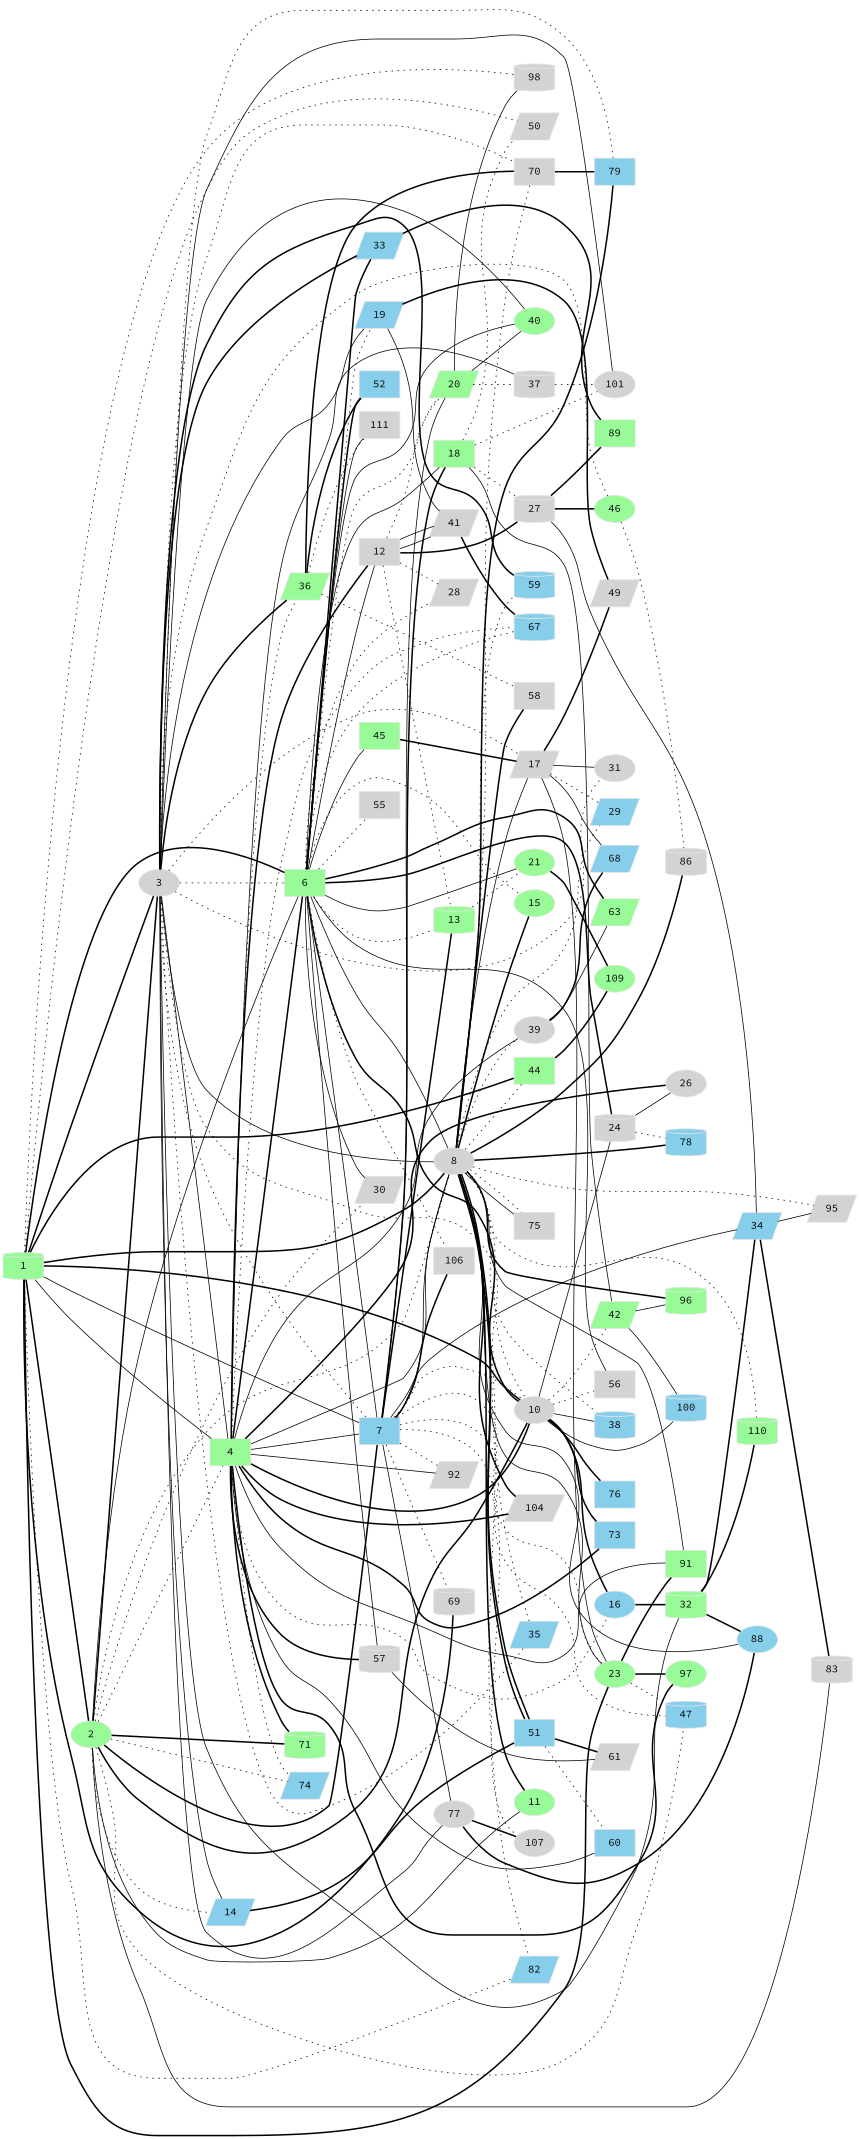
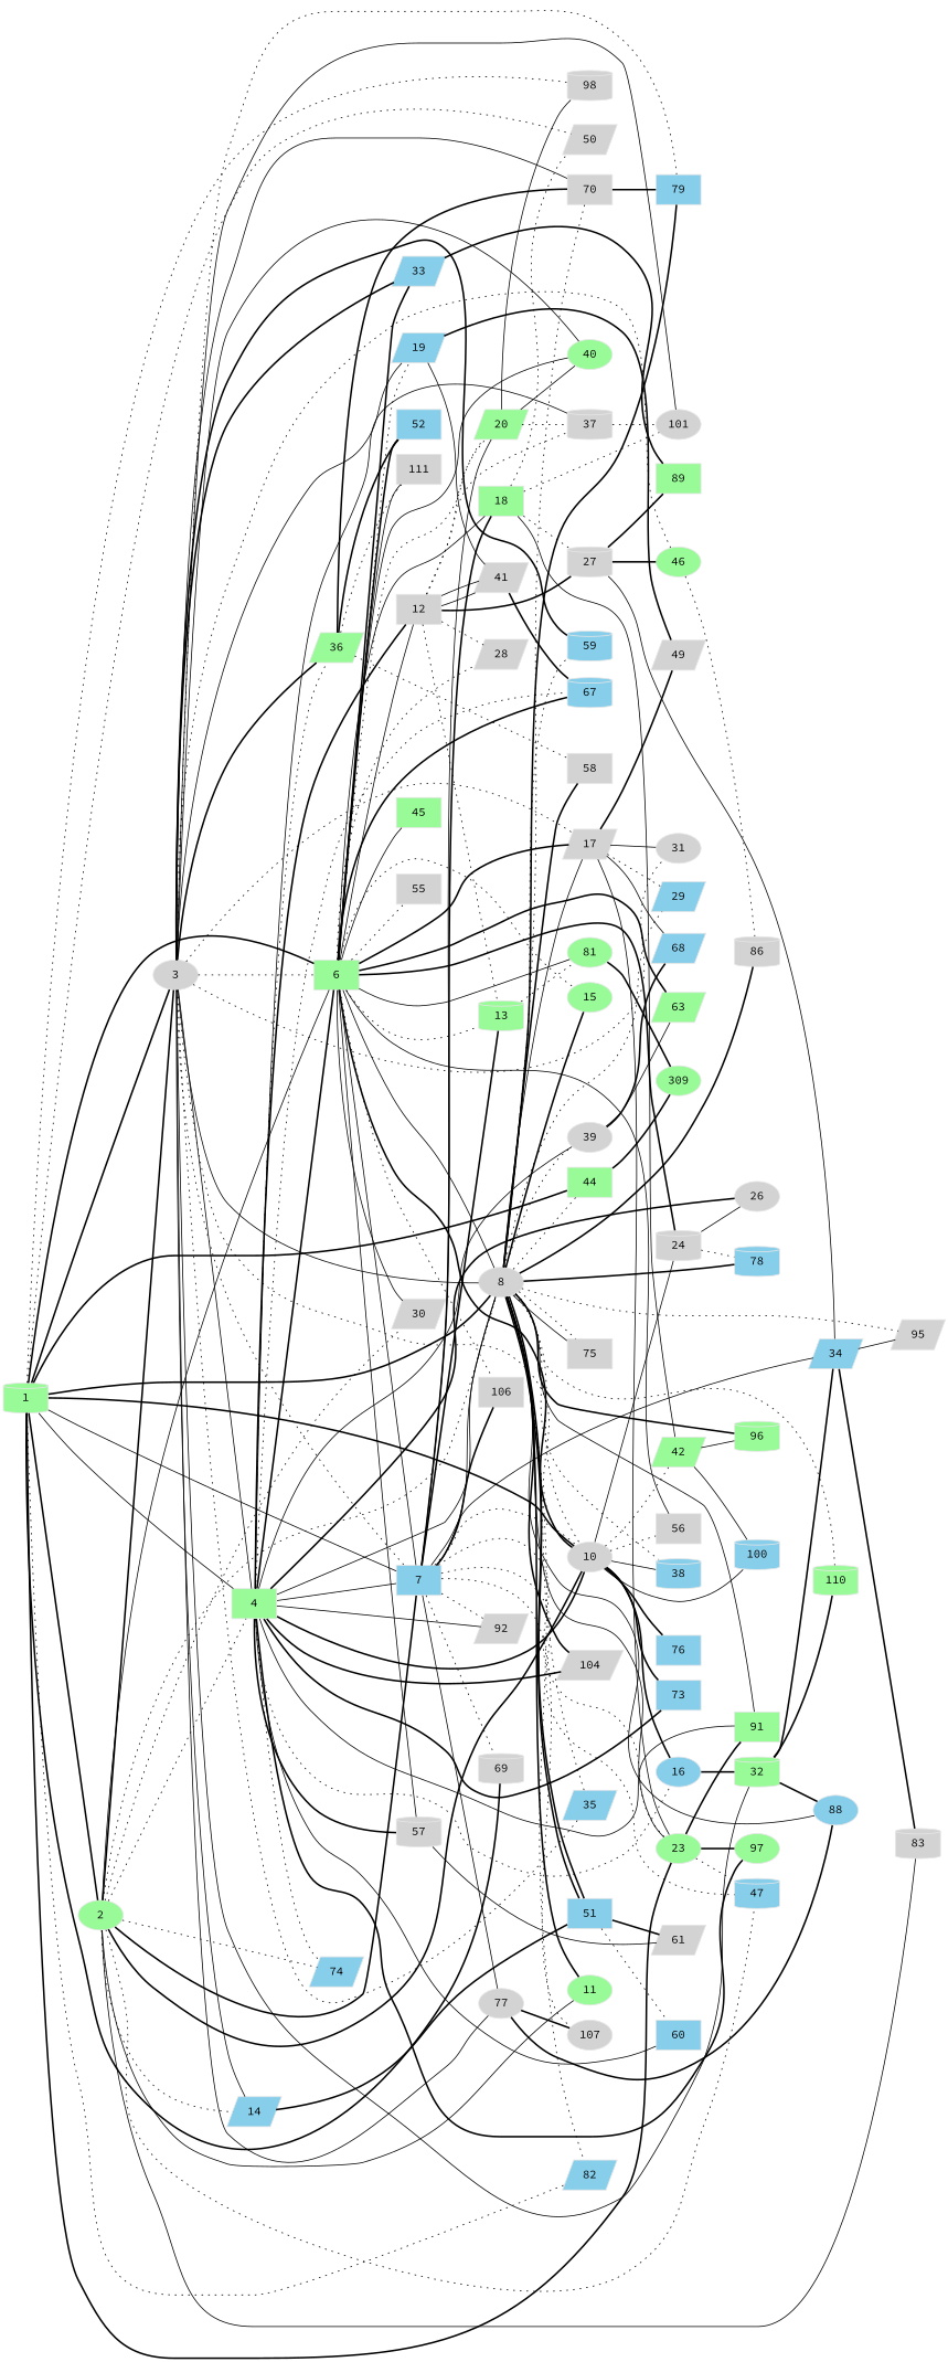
  graph {
    fontname="Source Code Pro"
    rankdir=LR
    node [color=gray90 fillcolor=lightgrey fontname="Source Code Pro" shape=parallelogram style=filled]
    edge [fontname="Source Code Pro" style=bold]
    1 [fillcolor=palegreen shape=cylinder super="+72"]
    2 [fillcolor=palegreen shape=ellipse super="+99"]
    3 [shape=ellipse super="+21"]
    4 [fillcolor=palegreen shape=box super="+5"]
    6 [fillcolor=palegreen shape=box super="+9"]
    7 [fillcolor=skyblue shape=box super="+43"]
    8 [shape=ellipse super="+108"]
    10 [shape=ellipse super="+22"]
    23 [fillcolor=palegreen shape=ellipse super="+53"]
    44 [fillcolor=palegreen shape=box]
    50
    69 [shape=cylinder]
    82 [fillcolor=skyblue]
    98 [shape=cylinder]
    11 [fillcolor=palegreen shape=ellipse]
    14 [fillcolor=skyblue super="+103"]
    30
    47 [fillcolor=skyblue shape=cylinder super="+93"]
-   71 [fillcolor=palegreen shape=cylinder]
    74 [fillcolor=skyblue]
    83 [shape=cylinder]
    17 [super="+48"]
    19 [fillcolor=skyblue super="+65"]
    31 [shape=ellipse]
    32 [fillcolor=palegreen shape=cylinder super="+90"]
    33 [fillcolor=skyblue]
    35 [fillcolor=skyblue]
    36 [fillcolor=palegreen super="+62"]
    40 [fillcolor=palegreen shape=ellipse super="+64"]
    46 [fillcolor=palegreen shape=ellipse]
    59 [fillcolor=skyblue shape=cylinder]
    70 [shape=box super="+80"]
    77 [shape=ellipse]
    79 [fillcolor=skyblue shape=box super="+94"]
    101 [shape=ellipse super="+105"]
    12 [shape=box]
    16 [fillcolor=skyblue shape=ellipse]
    26 [shape=ellipse]
    37 [shape=cylinder super="+87"]
    39 [shape=ellipse super="+54"]
    57 [shape=cylinder]
    60 [fillcolor=skyblue shape=box]
    67 [fillcolor=skyblue shape=cylinder]
    73 [fillcolor=skyblue shape=box]
    91 [fillcolor=palegreen shape=box]
    92
    97 [fillcolor=palegreen shape=ellipse]
    104
    13 [fillcolor=palegreen shape=cylinder super="+25"]
    15 [fillcolor=palegreen shape=ellipse]
    18 [fillcolor=palegreen shape=box]
    20 [fillcolor=palegreen super="+66"]
    24 [shape=cylinder]
    28
    45 [fillcolor=palegreen shape=box]
    52 [fillcolor=skyblue shape=box]
    55 [shape=box]
    56 [shape=box]
    63 [fillcolor=palegreen]
-   81 [fillcolor=palegreen shape=ellipse label=21]
+   81 [fillcolor=palegreen shape=ellipse]
    106 [shape=box]
    111 [shape=box]
    34 [fillcolor=skyblue super="+102"]
    107 [shape=ellipse]
    29 [fillcolor=skyblue]
    38 [fillcolor=skyblue shape=cylinder]
    51 [fillcolor=skyblue shape=box]
    58 [shape=box]
    75 [shape=box]
    78 [fillcolor=skyblue shape=cylinder]
    86 [shape=cylinder]
    88 [fillcolor=skyblue shape=ellipse]
    95
    96 [fillcolor=palegreen shape=cylinder]
    110 [fillcolor=palegreen shape=cylinder]
    42 [fillcolor=palegreen]
    76 [fillcolor=skyblue shape=box]
    100 [fillcolor=skyblue shape=cylinder]
-   109 [fillcolor=palegreen shape=ellipse]
+   109 [fillcolor=palegreen shape=ellipse label=309]
    49
    68 [fillcolor=skyblue]
    41 [super="+85"]
    89 [fillcolor=palegreen shape=box]
    27 [shape=cylinder super="+84"]
    61
    1 -- 2
    1 -- 3
    1 -- 4 [style=solid weight=2]
    1 -- 6 [weight=3]
    1 -- 7 [style=solid]
    1 -- 8
    1 -- 10
    1 -- 23
    1 -- 44
    1 -- 50 [style=dotted]
    1 -- 69
    1 -- 82 [style=dotted]
    1 -- 98 [style=dotted]
    2 -- 3
    2 -- 4 [style=dotted weight=2]
    2 -- 6 [style=solid weight=2]
    2 -- 7
    2 -- 8 [style=dotted]
    2 -- 10 [weight=2]
    2 -- 11 [style=solid]
    2 -- 14 [style=dotted]
    2 -- 30 [style=dotted]
    2 -- 47 [style=dotted]
-   2 -- 71
    2 -- 74 [style=dotted]
    2 -- 83 [style=solid]
    3 -- 4 [style=solid weight=2]
    3 -- 6 [style=dotted weight=2]
    3 -- 7 [style=dotted]
    3 -- 8 [style=solid]
    3 -- 10 [style=dotted]
    3 -- 14 [style=solid]
    3 -- 17 [style=dotted]
    3 -- 19 [style=solid]
    3 -- 31 [style=dotted]
    3 -- 32 [style=solid]
    3 -- 33
    3 -- 35 [style=dotted]
    3 -- 36 [weight=2]
    3 -- 40 [style=solid]
    3 -- 46 [style=dotted]
    3 -- 59
-   3 -- 70 [style=dotted]
+   3 -- 70 [style=solid]
    3 -- 77 [style=solid]
    3 -- 79 [style=dotted]
    3 -- 101 [style=solid]
    4 -- 6 [weight=4]
    4 -- 7 [style=solid weight=2]
    4 -- 8 [style=solid weight=2]
    4 -- 10 [weight=3]
-   4 -- 71
    4 -- 74 [style=dotted]
    4 -- 36 [style=dotted]
    4 -- 12
    4 -- 16 [style=dotted]
    4 -- 26
    4 -- 37 [style=solid]
    4 -- 39 [style=solid]
    4 -- 57
    4 -- 60 [style=solid]
    4 -- 67 [style=dotted]
    4 -- 73
    4 -- 91 [style=solid]
    4 -- 92 [style=solid]
    4 -- 97
    4 -- 104
    6 -- 7 [style=solid weight=2]
    6 -- 8 [style=solid weight=2]
    6 -- 10 [weight=2]
    6 -- 30 [style=solid]
-   45 -- 17
+   6 -- 17
    6 -- 19 [style=dotted]
    6 -- 33
    6 -- 40 [style=solid]
    6 -- 12 [style=solid]
    6 -- 57 [style=solid]
-   6 -- 67 [style=dotted]
+   6 -- 67
    6 -- 13 [style=dotted]
    6 -- 15 [style=dotted]
    6 -- 18 [style=solid]
    6 -- 20 [style=dotted]
    6 -- 24
    6 -- 28 [style=dotted]
    6 -- 45 [style=solid weight=2]
    6 -- 52
    6 -- 55 [style=dotted weight=2]
    6 -- 56 [style=solid]
    6 -- 63
    6 -- 81 [style=solid]
    6 -- 106 [style=dotted]
    6 -- 111 [style=solid]
    7 -- 8 [style=solid]
    7 -- 10 [style=dotted]
    7 -- 23 [style=dotted]
    7 -- 69 [style=dotted]
    7 -- 47 [style=dotted]
    7 -- 77 [style=solid]
    7 -- 92 [style=dotted]
    7 -- 13
    7 -- 18
    7 -- 20 [style=solid]
    7 -- 106
    7 -- 34 [style=solid]
    7 -- 107 [style=dotted]
    8 -- 10 [style=dotted]
    8 -- 23 [style=solid]
    8 -- 44 [style=dotted]
    8 -- 82 [style=dotted]
    8 -- 11
    8 -- 17 [style=solid]
    8 -- 35 [style=dotted]
    8 -- 59 [style=dotted]
    8 -- 70 [style=dotted]
    8 -- 79
    8 -- 39 [style=dotted weight=2]
    8 -- 91 [style=solid]
    8 -- 104
    8 -- 15
    8 -- 29 [style=dotted]
    8 -- 38 [style=dotted]
    8 -- 51
    8 -- 51
    8 -- 58
    8 -- 75 [style=solid]
    8 -- 75 [style=dotted]
    8 -- 78
    8 -- 86
    8 -- 88 [style=solid]
    8 -- 95 [style=dotted]
    8 -- 96
    8 -- 110 [style=dotted]
    10 -- 16
    10 -- 73
    10 -- 24 [style=solid]
    10 -- 56 [style=dotted]
    10 -- 38 [style=solid]
    10 -- 42 [style=dotted]
    10 -- 76 [weight=2]
    10 -- 100 [style=solid]
    23 -- 47 [style=dotted]
    23 -- 91
    23 -- 97
    44 -- 109
    14 -- 51
    17 -- 23 [style=solid weight=2]
    17 -- 31 [style=solid]
    17 -- 29 [style=dotted]
    17 -- 49
    17 -- 68 [style=solid]
    19 -- 49
    19 -- 41 [style=solid]
    32 -- 34
    32 -- 88
    32 -- 110
    33 -- 89
    36 -- 70
    36 -- 52
    36 -- 111 [style=dotted]
    36 -- 58 [style=dotted]
    46 -- 86 [style=dotted]
    70 -- 79
    77 -- 107
    77 -- 88
+   12 -- 37 [style=dotted]
    12 -- 13 [style=dotted]
    12 -- 20 [style=dotted]
    12 -- 28 [style=dotted]
    12 -- 41 [style=solid]
    12 -- 41 [style=solid]
    12 -- 27
    16 -- 32
    37 -- 101 [style=dotted]
    39 -- 63 [style=solid]
    39 -- 68
    57 -- 61 [style=solid]
    13 -- 81 [style=dotted]
    18 -- 50 [style=dotted]
    18 -- 101 [style=dotted]
    18 -- 42 [style=solid]
    18 -- 27 [style=dotted]
    20 -- 98 [style=solid]
    20 -- 40 [style=solid]
    20 -- 37 [style=dotted]
    24 -- 26 [style=solid]
    24 -- 78 [style=dotted]
    81 -- 109
    34 -- 83
    34 -- 95 [style=solid]
    51 -- 60 [style=dotted]
    51 -- 61
    42 -- 96 [style=solid]
    42 -- 100 [style=solid]
    41 -- 67
    27 -- 46
    27 -- 34 [style=solid]
    27 -- 89
  }
